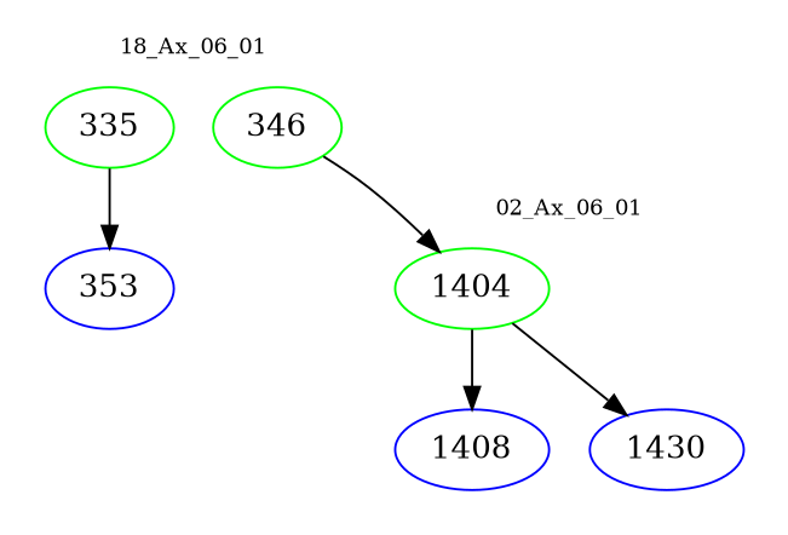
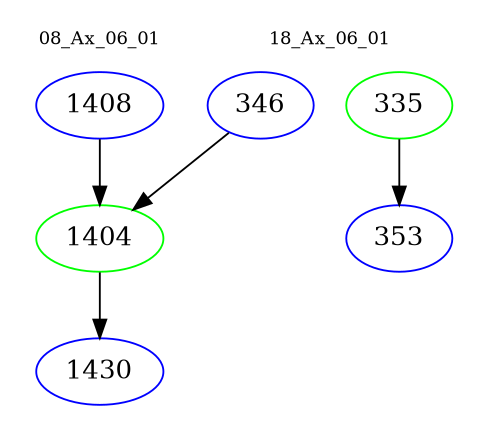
  digraph {
    node [color=blue]
    edge [color=black]
    n1 [label=1408]
    n2 [color=green label=1404]
    n3 [label=1430]
-   n4 [color=green label=346]
+   n4 [label=346]
    n5 [color=green label=335]
    n6 [label=353]
    subgraph cluster_1 {
      color=white
      fontsize=10
-     label="02_Ax_06_01"
+     label="08_Ax_06_01"
      n1
      n2
      n3
    }
    subgraph cluster_2 {
      color=white
      fontsize=10
      label="18_Ax_06_01"
      n4
      n5
      n6
    }
-   n2 -> n1
+   n1 -> n2
    n2 -> n3
    n4 -> n2
    n5 -> n6
  }
